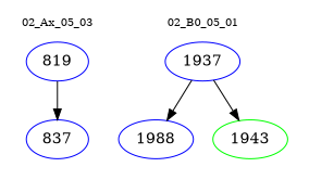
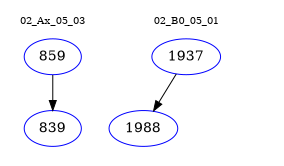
  digraph {
    node [color=blue]
    edge [color=black]
-   n1 [label=819]
-   n2 [label=837]
+   n1 [label=859]
+   n2 [label=839]
    n3 [label=1937]
    n4 [label=1988]
-   n5 [color=green label=1943]
    subgraph cluster_1 {
      color=white
      fontsize=10
      label="02_Ax_05_03"
      n1
      n2
    }
    subgraph cluster_2 {
      color=white
      fontsize=10
      label="02_B0_05_01"
      n3
      n4
-     n5
    }
    n1 -> n2
    n3 -> n4
-   n3 -> n5
  }
